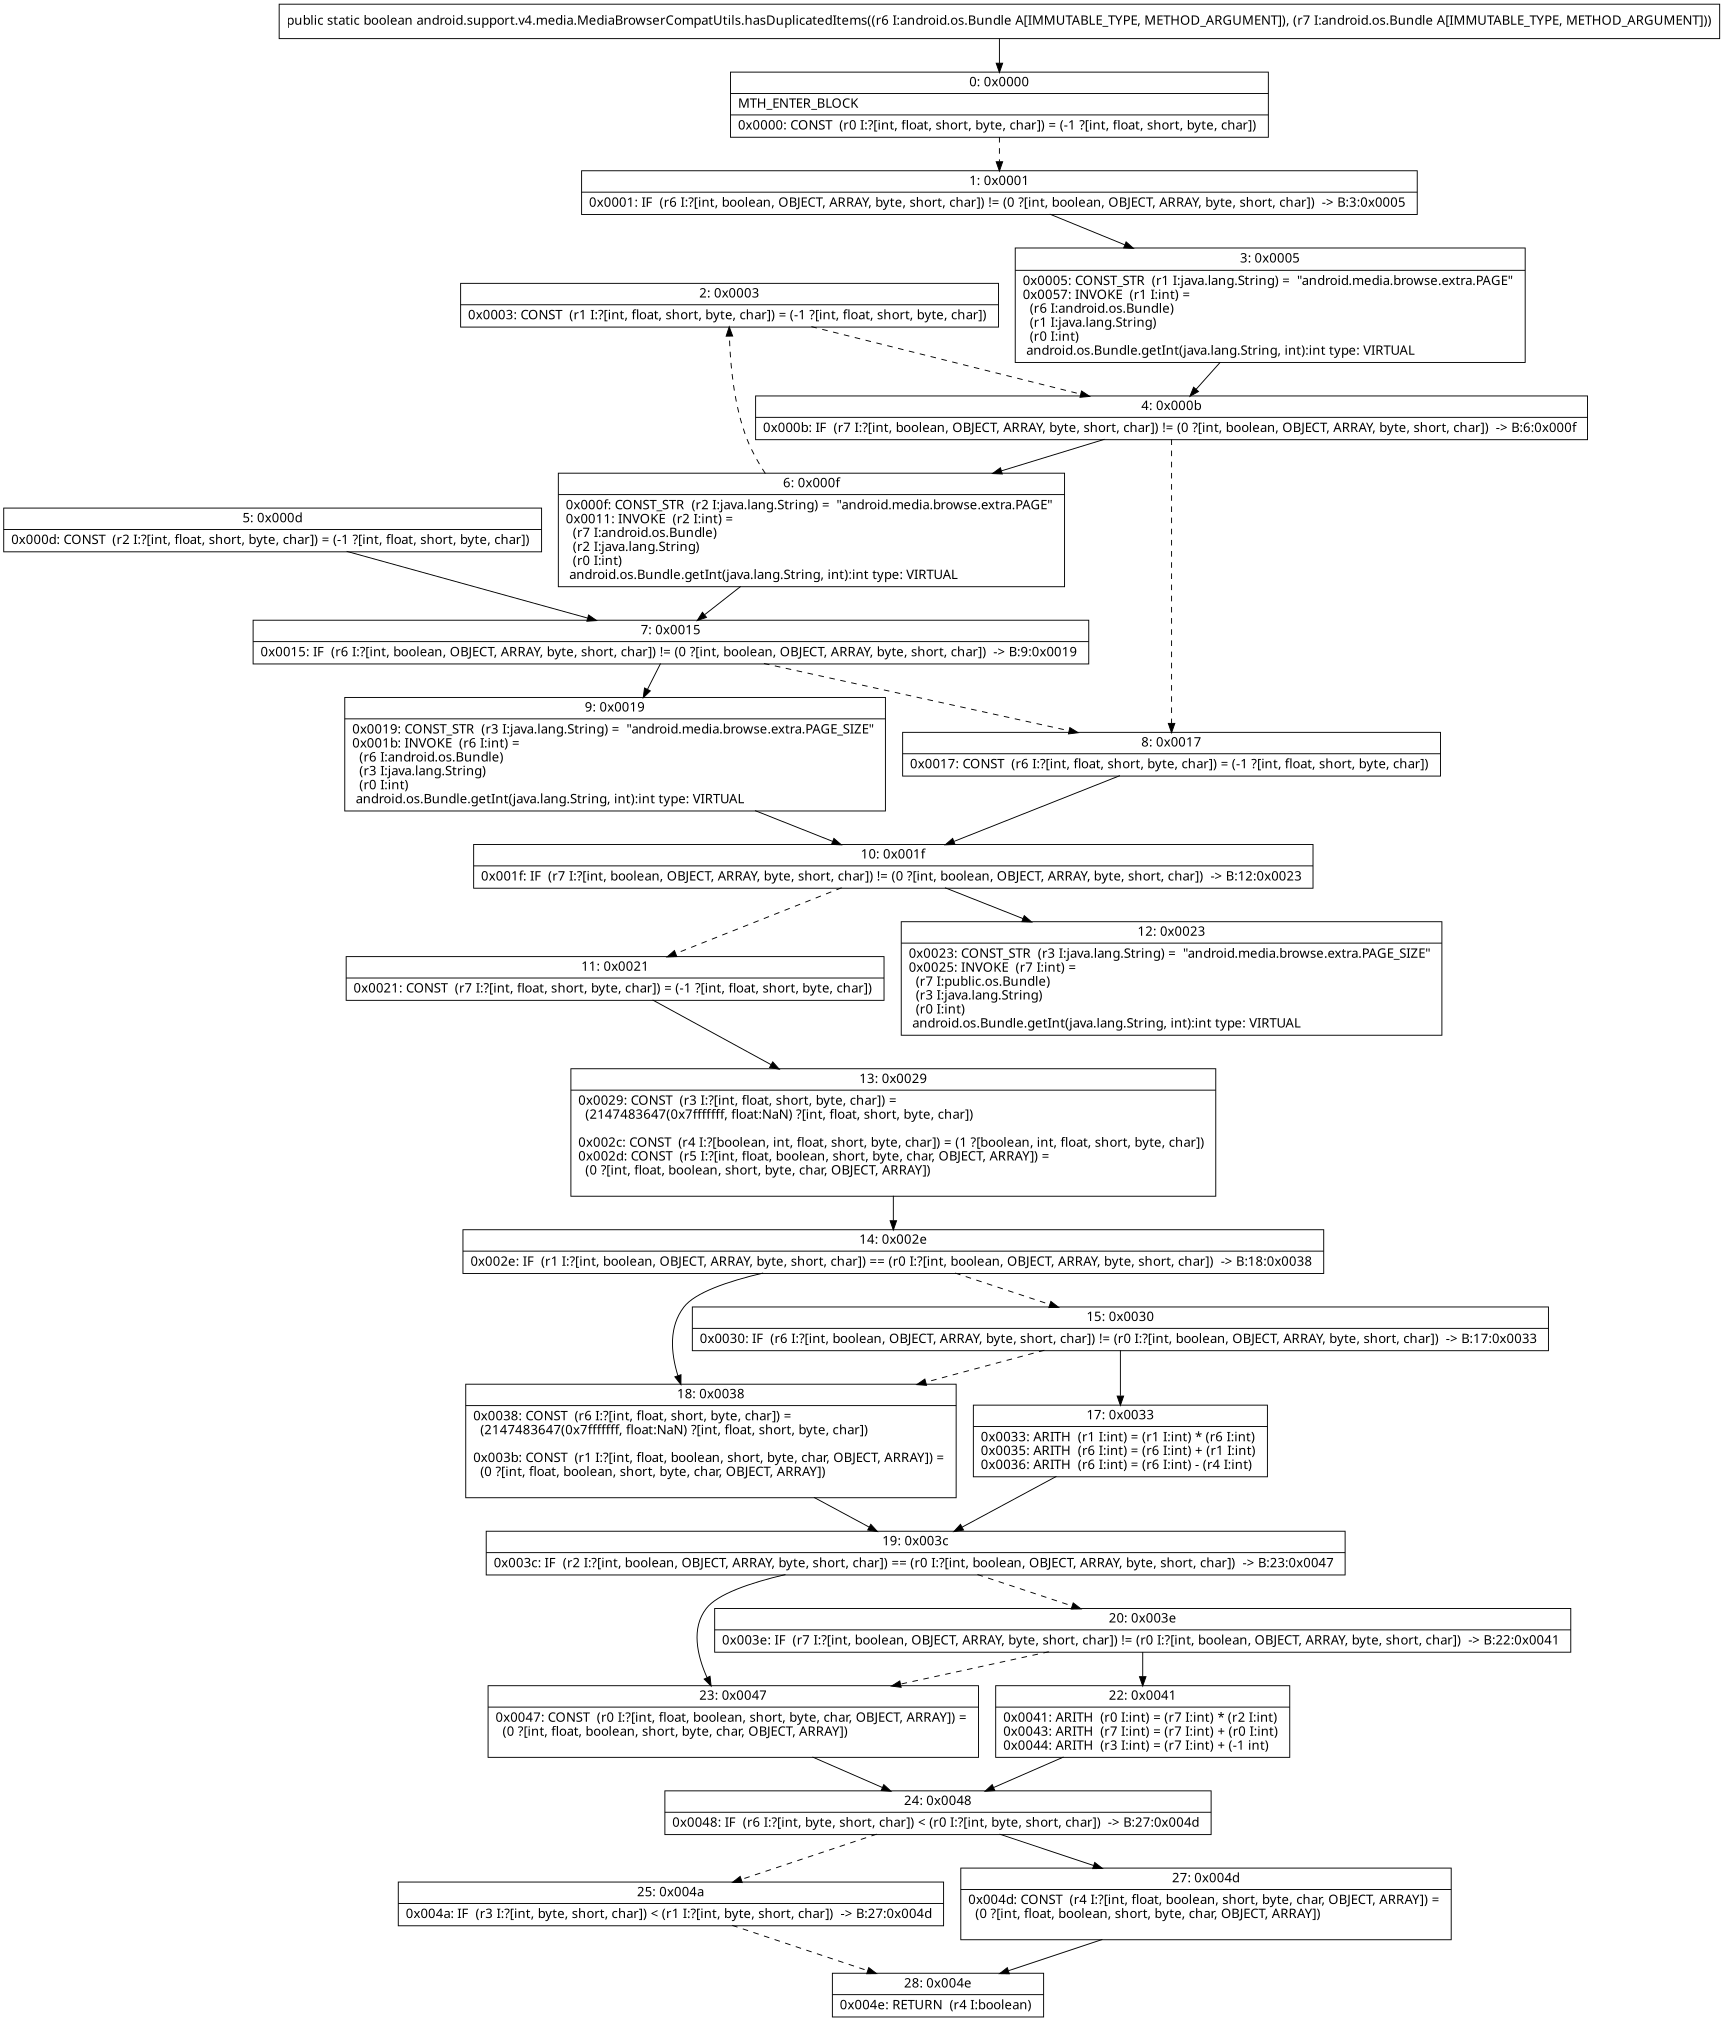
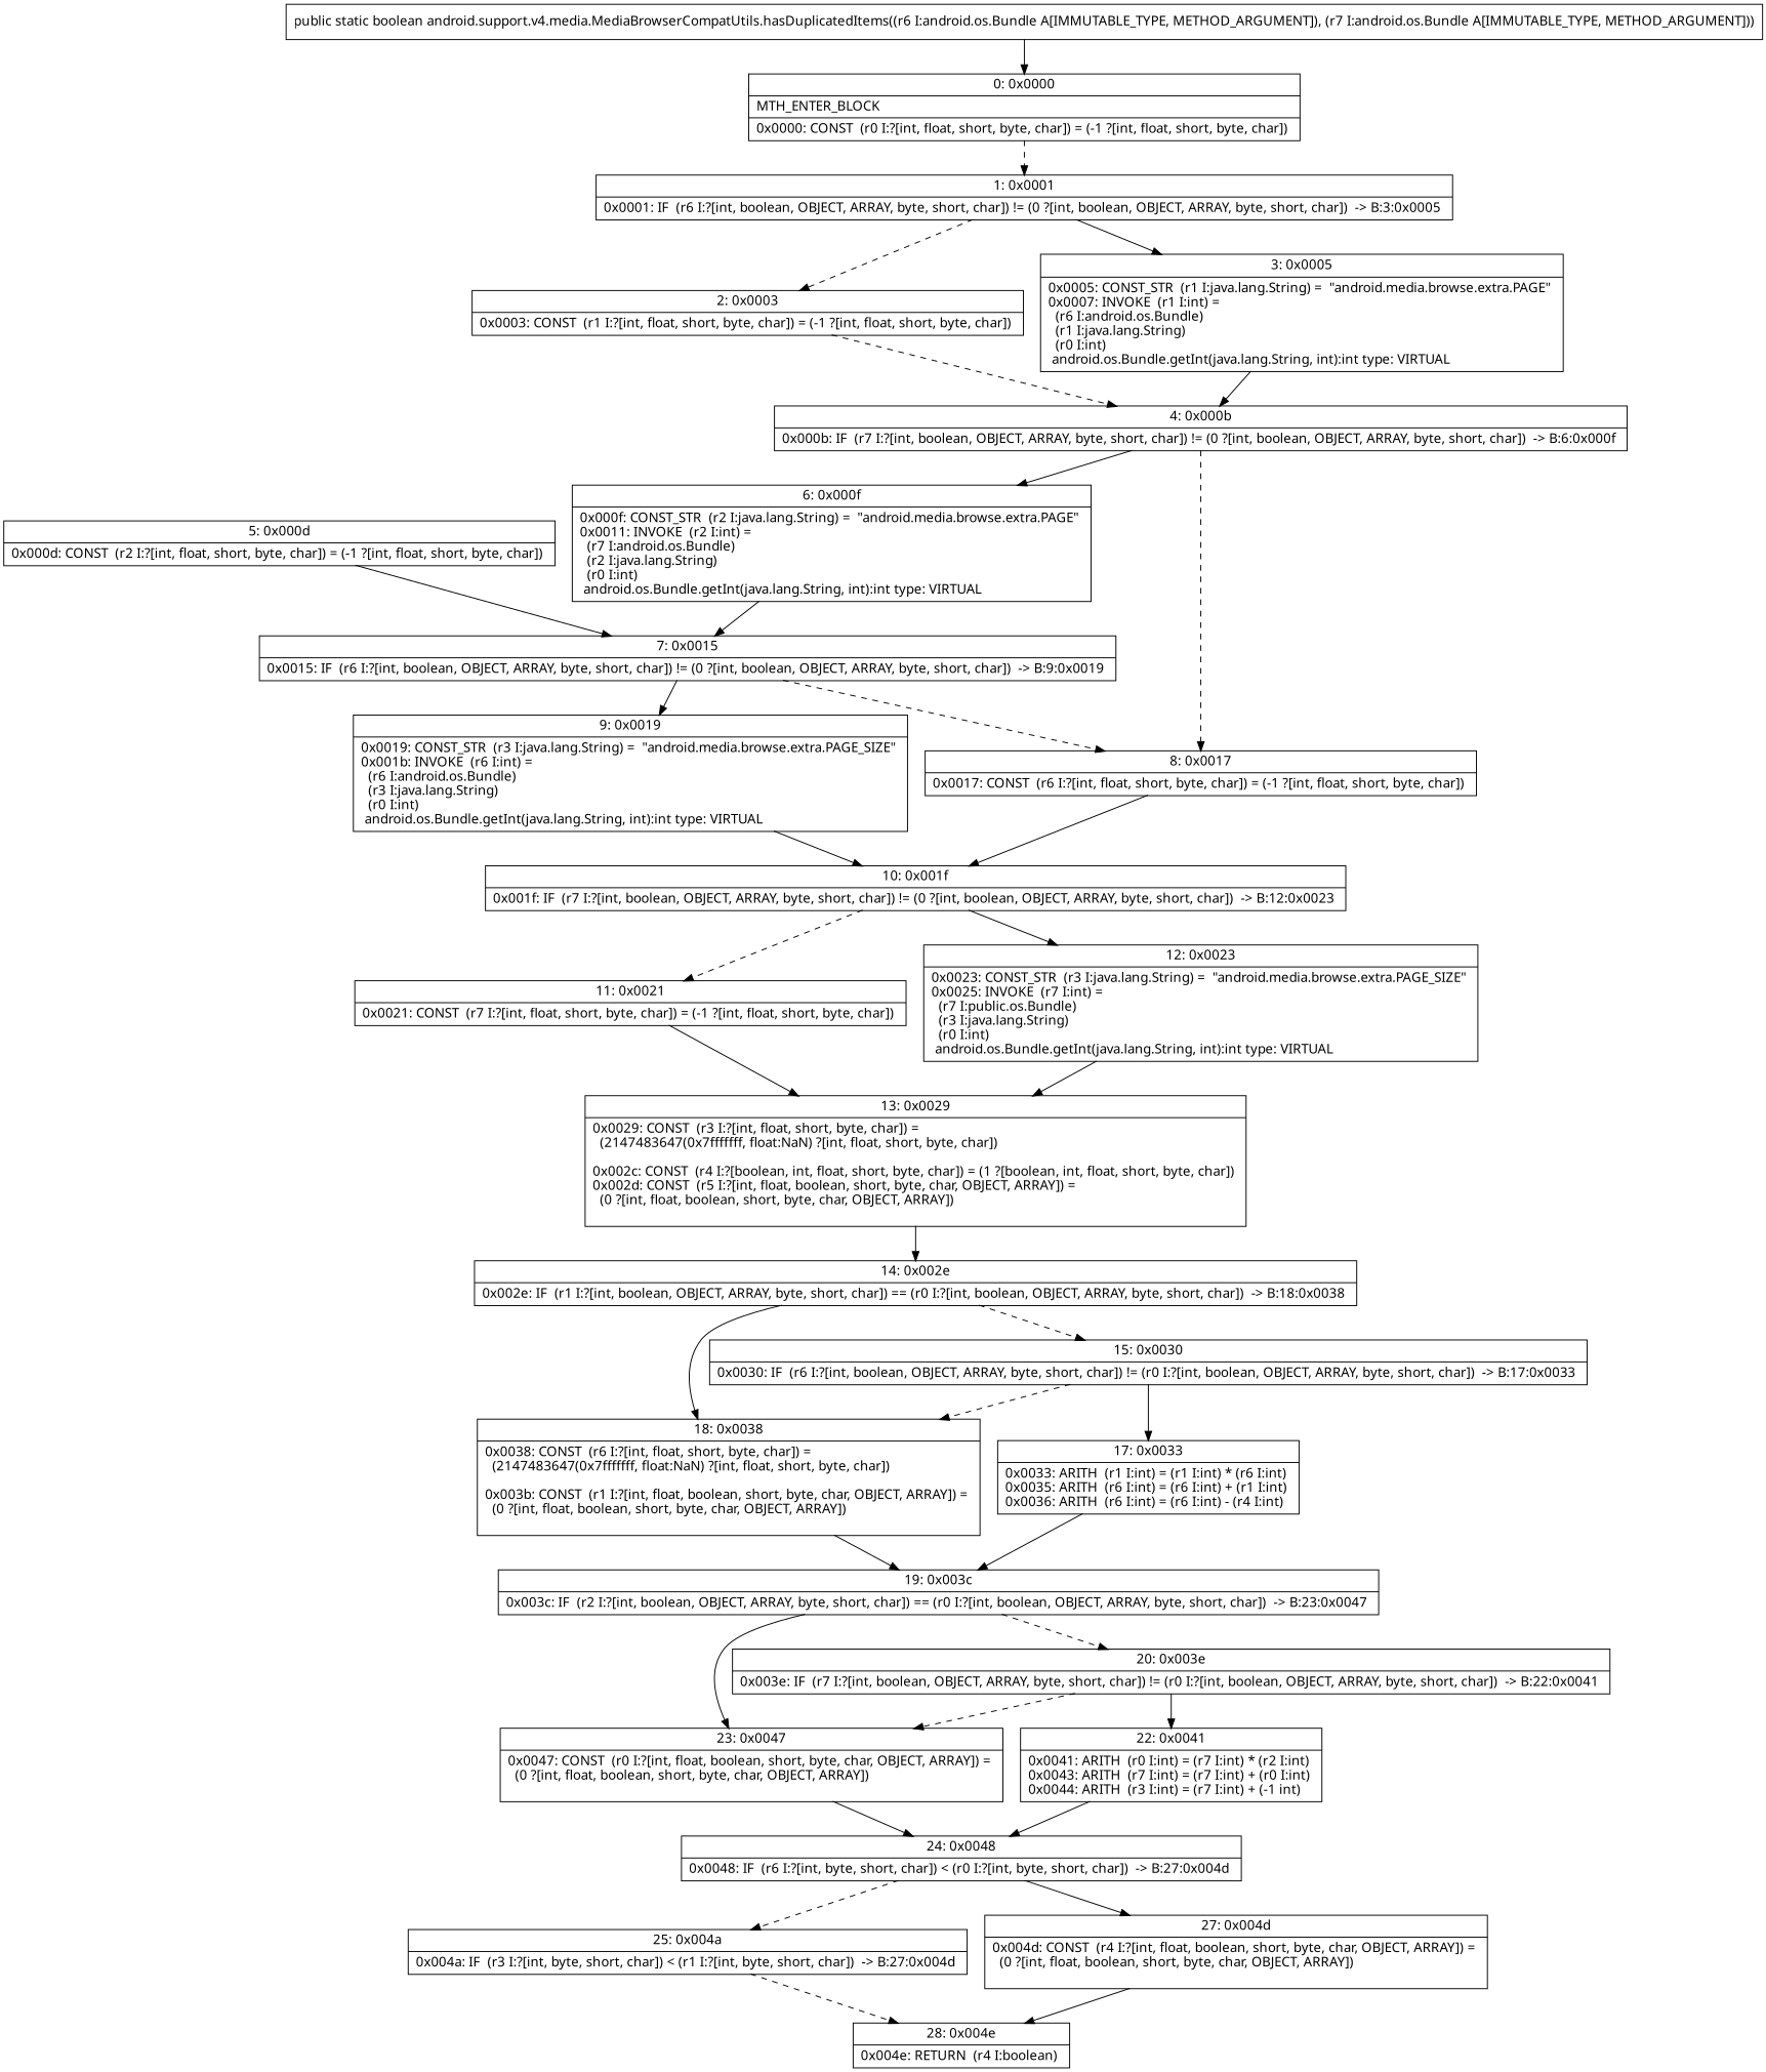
  digraph {
    fontname="Noto Sans"
    node [fontname="Noto Sans" shape=record]
    edge [fontname="Noto Sans"]
    n1 [label="{0\:\ 0x0000|MTH_ENTER_BLOCK\l|0x0000: CONST  (r0 I:?[int, float, short, byte, char]) = (\-1 ?[int, float, short, byte, char]) \l}"]
    n2 [label="{1\:\ 0x0001|0x0001: IF  (r6 I:?[int, boolean, OBJECT, ARRAY, byte, short, char]) != (0 ?[int, boolean, OBJECT, ARRAY, byte, short, char])  \-\> B:3:0x0005 \l}"]
    n3 [label="{2\:\ 0x0003|0x0003: CONST  (r1 I:?[int, float, short, byte, char]) = (\-1 ?[int, float, short, byte, char]) \l}"]
-   n4 [label="{3\:\ 0x0005|0x0005: CONST_STR  (r1 I:java.lang.String) =  \"android.media.browse.extra.PAGE\" \l0x0057: INVOKE  (r1 I:int) = \l  (r6 I:android.os.Bundle)\l  (r1 I:java.lang.String)\l  (r0 I:int)\l android.os.Bundle.getInt(java.lang.String, int):int type: VIRTUAL \l}"]
+   n4 [label="{3\:\ 0x0005|0x0005: CONST_STR  (r1 I:java.lang.String) =  \"android.media.browse.extra.PAGE\" \l0x0007: INVOKE  (r1 I:int) = \l  (r6 I:android.os.Bundle)\l  (r1 I:java.lang.String)\l  (r0 I:int)\l android.os.Bundle.getInt(java.lang.String, int):int type: VIRTUAL \l}"]
    n5 [label="{4\:\ 0x000b|0x000b: IF  (r7 I:?[int, boolean, OBJECT, ARRAY, byte, short, char]) != (0 ?[int, boolean, OBJECT, ARRAY, byte, short, char])  \-\> B:6:0x000f \l}"]
    n6 [label="{6\:\ 0x000f|0x000f: CONST_STR  (r2 I:java.lang.String) =  \"android.media.browse.extra.PAGE\" \l0x0011: INVOKE  (r2 I:int) = \l  (r7 I:android.os.Bundle)\l  (r2 I:java.lang.String)\l  (r0 I:int)\l android.os.Bundle.getInt(java.lang.String, int):int type: VIRTUAL \l}"]
    n7 [label="{8\:\ 0x0017|0x0017: CONST  (r6 I:?[int, float, short, byte, char]) = (\-1 ?[int, float, short, byte, char]) \l}"]
    n8 [label="{5\:\ 0x000d|0x000d: CONST  (r2 I:?[int, float, short, byte, char]) = (\-1 ?[int, float, short, byte, char]) \l}"]
    n9 [label="{7\:\ 0x0015|0x0015: IF  (r6 I:?[int, boolean, OBJECT, ARRAY, byte, short, char]) != (0 ?[int, boolean, OBJECT, ARRAY, byte, short, char])  \-\> B:9:0x0019 \l}"]
    n10 [label="{9\:\ 0x0019|0x0019: CONST_STR  (r3 I:java.lang.String) =  \"android.media.browse.extra.PAGE_SIZE\" \l0x001b: INVOKE  (r6 I:int) = \l  (r6 I:android.os.Bundle)\l  (r3 I:java.lang.String)\l  (r0 I:int)\l android.os.Bundle.getInt(java.lang.String, int):int type: VIRTUAL \l}"]
    n11 [label="{10\:\ 0x001f|0x001f: IF  (r7 I:?[int, boolean, OBJECT, ARRAY, byte, short, char]) != (0 ?[int, boolean, OBJECT, ARRAY, byte, short, char])  \-\> B:12:0x0023 \l}"]
    n12 [label="{11\:\ 0x0021|0x0021: CONST  (r7 I:?[int, float, short, byte, char]) = (\-1 ?[int, float, short, byte, char]) \l}"]
    n13 [label="{12\:\ 0x0023|0x0023: CONST_STR  (r3 I:java.lang.String) =  \"android.media.browse.extra.PAGE_SIZE\" \l0x0025: INVOKE  (r7 I:int) = \l  (r7 I:public.os.Bundle)\l  (r3 I:java.lang.String)\l  (r0 I:int)\l android.os.Bundle.getInt(java.lang.String, int):int type: VIRTUAL \l}"]
    n14 [label="{13\:\ 0x0029|0x0029: CONST  (r3 I:?[int, float, short, byte, char]) = \l  (2147483647(0x7fffffff, float:NaN) ?[int, float, short, byte, char])\l \l0x002c: CONST  (r4 I:?[boolean, int, float, short, byte, char]) = (1 ?[boolean, int, float, short, byte, char]) \l0x002d: CONST  (r5 I:?[int, float, boolean, short, byte, char, OBJECT, ARRAY]) = \l  (0 ?[int, float, boolean, short, byte, char, OBJECT, ARRAY])\l \l}"]
    n15 [label="{14\:\ 0x002e|0x002e: IF  (r1 I:?[int, boolean, OBJECT, ARRAY, byte, short, char]) == (r0 I:?[int, boolean, OBJECT, ARRAY, byte, short, char])  \-\> B:18:0x0038 \l}"]
    n16 [label="{15\:\ 0x0030|0x0030: IF  (r6 I:?[int, boolean, OBJECT, ARRAY, byte, short, char]) != (r0 I:?[int, boolean, OBJECT, ARRAY, byte, short, char])  \-\> B:17:0x0033 \l}"]
    n17 [label="{18\:\ 0x0038|0x0038: CONST  (r6 I:?[int, float, short, byte, char]) = \l  (2147483647(0x7fffffff, float:NaN) ?[int, float, short, byte, char])\l \l0x003b: CONST  (r1 I:?[int, float, boolean, short, byte, char, OBJECT, ARRAY]) = \l  (0 ?[int, float, boolean, short, byte, char, OBJECT, ARRAY])\l \l}"]
    n18 [label="{17\:\ 0x0033|0x0033: ARITH  (r1 I:int) = (r1 I:int) * (r6 I:int) \l0x0035: ARITH  (r6 I:int) = (r6 I:int) + (r1 I:int) \l0x0036: ARITH  (r6 I:int) = (r6 I:int) \- (r4 I:int) \l}"]
    n19 [label="{19\:\ 0x003c|0x003c: IF  (r2 I:?[int, boolean, OBJECT, ARRAY, byte, short, char]) == (r0 I:?[int, boolean, OBJECT, ARRAY, byte, short, char])  \-\> B:23:0x0047 \l}"]
    n20 [label="{20\:\ 0x003e|0x003e: IF  (r7 I:?[int, boolean, OBJECT, ARRAY, byte, short, char]) != (r0 I:?[int, boolean, OBJECT, ARRAY, byte, short, char])  \-\> B:22:0x0041 \l}"]
    n21 [label="{23\:\ 0x0047|0x0047: CONST  (r0 I:?[int, float, boolean, short, byte, char, OBJECT, ARRAY]) = \l  (0 ?[int, float, boolean, short, byte, char, OBJECT, ARRAY])\l \l}"]
    n22 [label="{22\:\ 0x0041|0x0041: ARITH  (r0 I:int) = (r7 I:int) * (r2 I:int) \l0x0043: ARITH  (r7 I:int) = (r7 I:int) + (r0 I:int) \l0x0044: ARITH  (r3 I:int) = (r7 I:int) + (\-1 int) \l}"]
    n23 [label="{24\:\ 0x0048|0x0048: IF  (r6 I:?[int, byte, short, char]) \< (r0 I:?[int, byte, short, char])  \-\> B:27:0x004d \l}"]
    n24 [label="{25\:\ 0x004a|0x004a: IF  (r3 I:?[int, byte, short, char]) \< (r1 I:?[int, byte, short, char])  \-\> B:27:0x004d \l}"]
    n25 [label="{27\:\ 0x004d|0x004d: CONST  (r4 I:?[int, float, boolean, short, byte, char, OBJECT, ARRAY]) = \l  (0 ?[int, float, boolean, short, byte, char, OBJECT, ARRAY])\l \l}"]
    n26 [label="{28\:\ 0x004e|0x004e: RETURN  (r4 I:boolean) \l}"]
    n27 [label="{public static boolean android.support.v4.media.MediaBrowserCompatUtils.hasDuplicatedItems((r6 I:android.os.Bundle A[IMMUTABLE_TYPE, METHOD_ARGUMENT]), (r7 I:android.os.Bundle A[IMMUTABLE_TYPE, METHOD_ARGUMENT])) }"]
    n1 -> n2 [style=dashed]
-   n6 -> n3 [style=dashed]
+   n2 -> n3 [style=dashed]
    n2 -> n4
    n3 -> n5 [style=dashed]
    n4 -> n5
    n5 -> n6
    n5 -> n7 [style=dashed]
    n6 -> n9
    n7 -> n11
    n8 -> n9
    n9 -> n7 [style=dashed]
    n9 -> n10
    n10 -> n11
    n11 -> n12 [style=dashed]
    n11 -> n13
    n12 -> n14
+   n13 -> n14
    n14 -> n15
    n15 -> n16 [style=dashed]
    n15 -> n17
    n16 -> n17 [style=dashed]
    n16 -> n18
    n17 -> n19
    n18 -> n19
    n19 -> n20 [style=dashed]
    n19 -> n21
    n20 -> n21 [style=dashed]
    n20 -> n22
    n21 -> n23
    n22 -> n23
    n23 -> n24 [style=dashed]
    n23 -> n25
    n24 -> n26 [style=dashed]
    n25 -> n26
    n27 -> n1
  }
